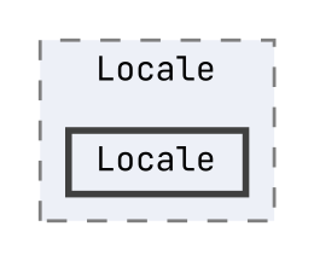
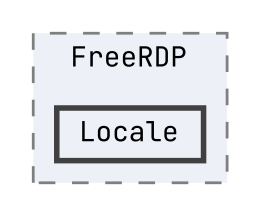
  digraph {
    compound=true
    fontname="JetBrains Mono"
    n1 [color=grey25 fillcolor="#edf0f7" fontname="JetBrains Mono" fontsize=10 height=0.2 label=Locale shape=box style="filled,bold" width=0.4]
    subgraph cluster_1 {
      bgcolor="#edf0f7"
      fontsize=10
-     label=Locale
+     label=FreeRDP
      pencolor=grey50
      style="filled,dashed"
      n1
    }
  }
